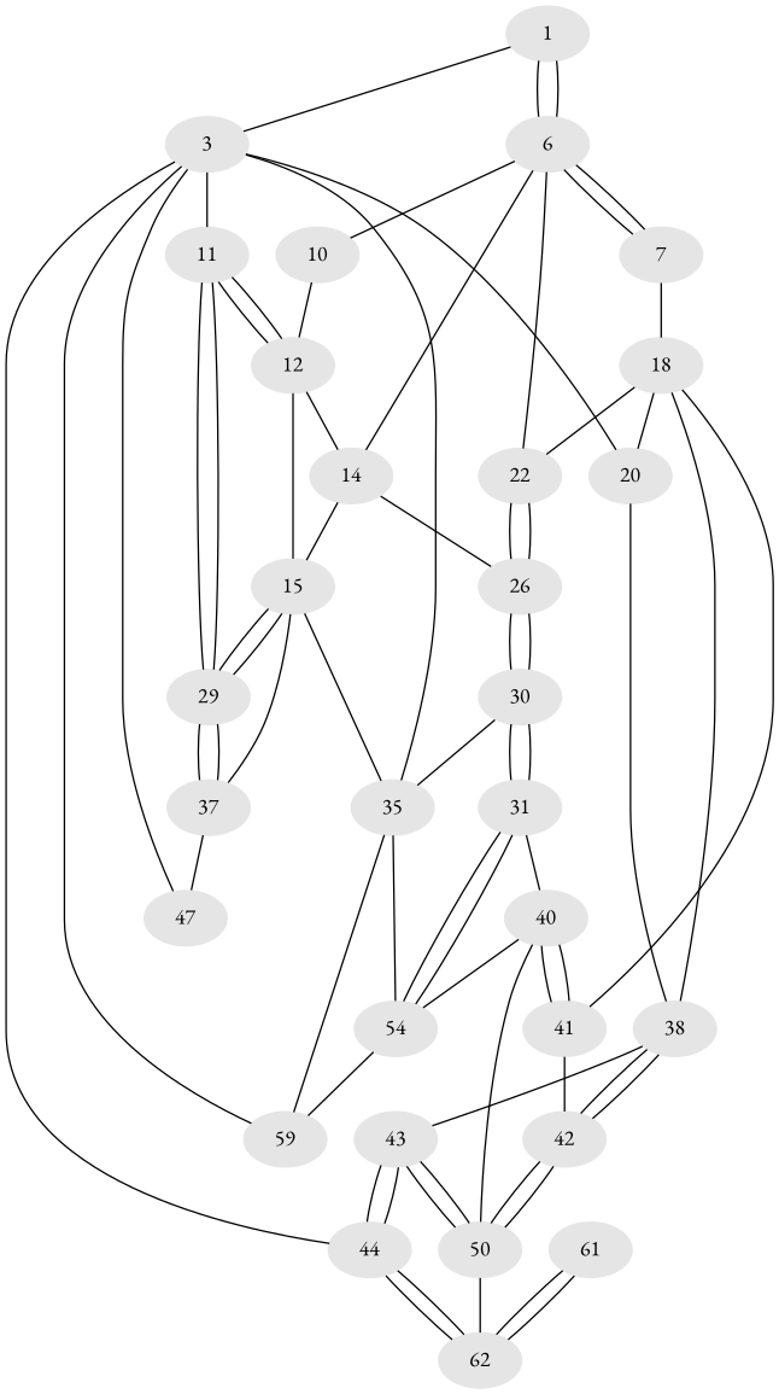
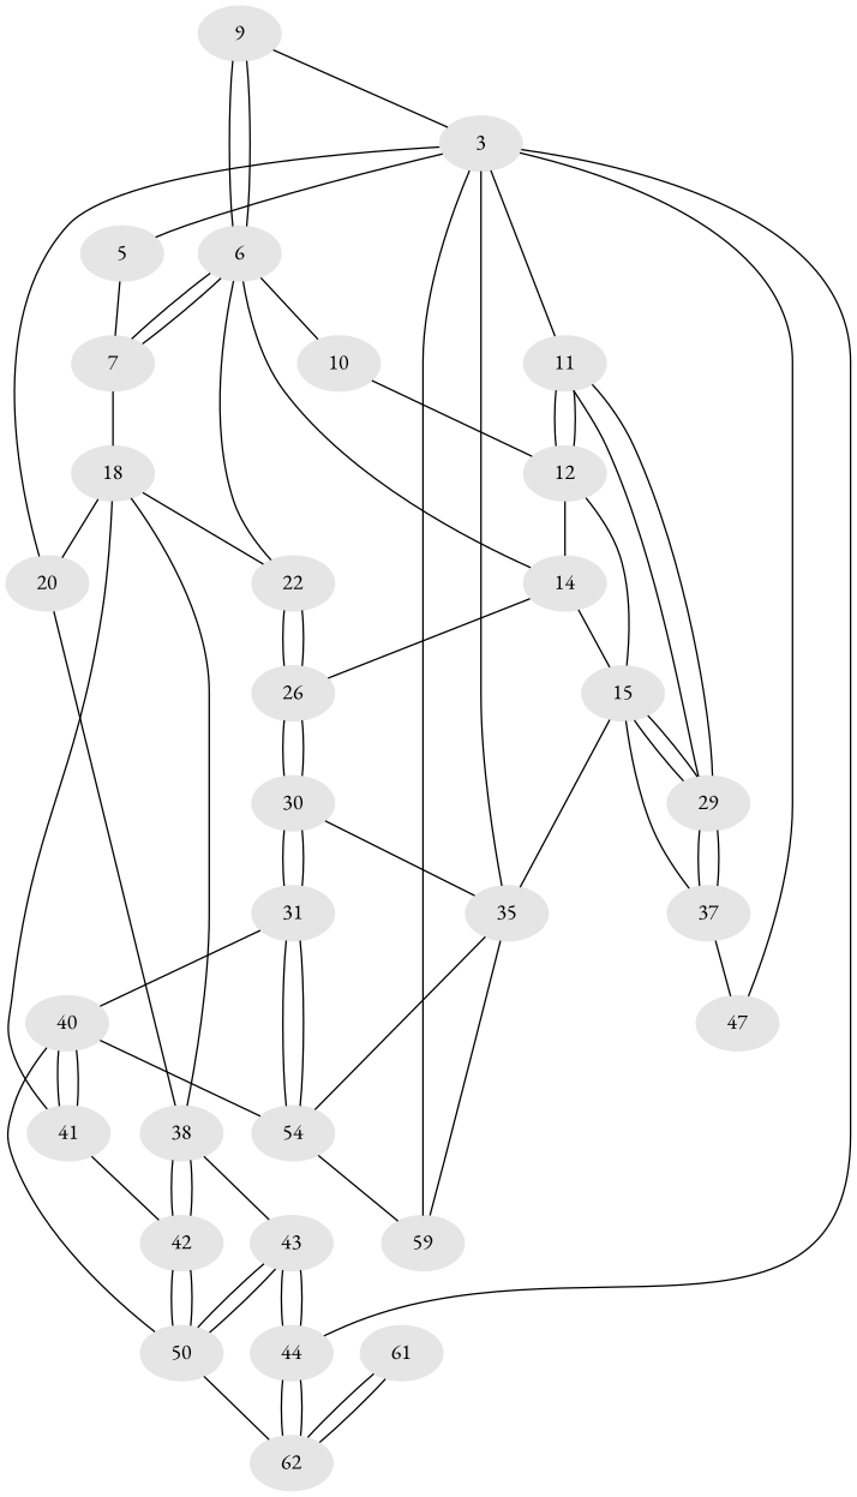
  graph {
    fontname="EB Garamond"
    node [color=gray90 fontname="EB Garamond" style=filled]
    edge [fontname="EB Garamond"]
-   1 [super="+2"]
+   1 [super="+2" label=9]
    3 [super="+4+45"]
    6 [super="+8"]
+   5
    11
    20 [super="+21"]
    35 [super="+36+49"]
    44
    47 [super="+48"]
    59
    7
    10
    14 [super="+17"]
    22
    12 [super="+13"]
    29
    38 [super="+39"]
    54 [super="+57"]
    62
    18 [super="+19+23"]
    15 [super="+16"]
    26
    41
    37
    30
    31 [super="+32"]
    40 [super="+55"]
    42
    43
    50 [super="+56"]
    61
    1 -- 3
    1 -- 6
    1 -- 6
+   3 -- 5
    3 -- 11
    3 -- 20
    3 -- 35 [weight=2]
    3 -- 44 [weight=2]
    3 -- 47
    3 -- 59
    6 -- 7
    6 -- 7
    6 -- 10
    6 -- 14
    6 -- 22
+   5 -- 7
    11 -- 12
    11 -- 12
    11 -- 29
    11 -- 29
    20 -- 38
    35 -- 59
    35 -- 54
    44 -- 62
    44 -- 62
    7 -- 18
    10 -- 12
    14 -- 15
    14 -- 26
    22 -- 26
    22 -- 26
    12 -- 14
    12 -- 15
    29 -- 37
    29 -- 37
    38 -- 42
    38 -- 42
    38 -- 43
    54 -- 59
    18 -- 20 [weight=2]
    18 -- 22
    18 -- 38
    18 -- 41
    15 -- 35
    15 -- 29
    15 -- 29
    15 -- 37
    26 -- 30
    26 -- 30
    41 -- 42
    37 -- 47
    30 -- 35
    30 -- 31
    30 -- 31
    31 -- 54
    31 -- 54
    31 -- 40
    40 -- 54
    40 -- 41
    40 -- 41
    40 -- 50
    42 -- 50
    42 -- 50
    43 -- 44
    43 -- 44
    43 -- 50
    43 -- 50
    50 -- 62
    61 -- 62
    61 -- 62
  }
